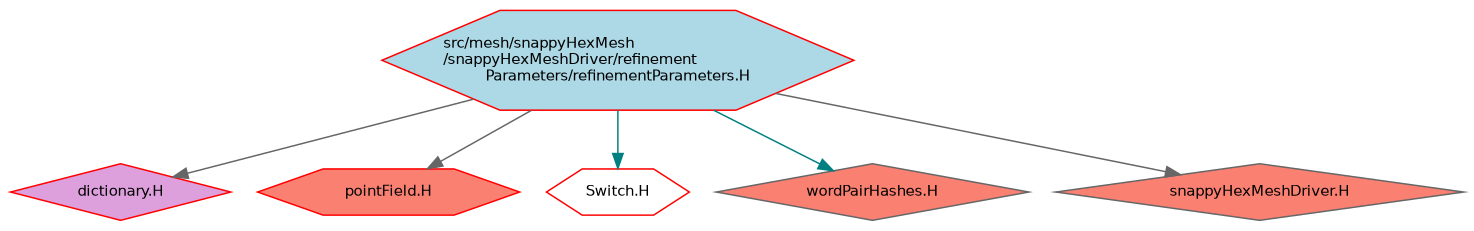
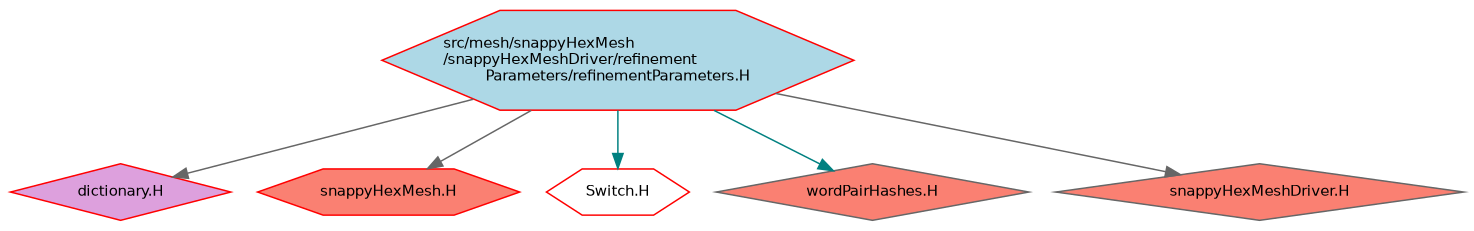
  digraph {
    node [color=red fillcolor=salmon fontname=Helvetica fontsize=10 shape=hexagon style=filled]
    edge [color=gray40 fontname=Helvetica fontsize=10 labelfontname=Helvetica labelfontsize=10 style=solid]
    n1 [fillcolor=lightblue fontcolor=black height=0.2 label="src/mesh/snappyHexMesh\l/snappyHexMeshDriver/refinement\lParameters/refinementParameters.H" width=0.4]
    n2 [fillcolor=plum height=0.2 label="dictionary.H" shape=diamond width=0.4]
-   n3 [height=0.2 label="pointField.H" width=0.4]
+   n3 [height=0.2 label="snappyHexMesh.H" width=0.4]
    n4 [fillcolor=white height=0.2 label="Switch.H" width=0.4]
    n5 [color=gray40 height=0.2 label="wordPairHashes.H" shape=diamond width=0.4]
    n6 [color=gray40 height=0.2 label="snappyHexMeshDriver.H" shape=diamond width=0.4]
    n1 -> n2
    n1 -> n3
    n1 -> n4 [color=teal]
    n1 -> n5 [color=teal]
    n1 -> n6
  }
